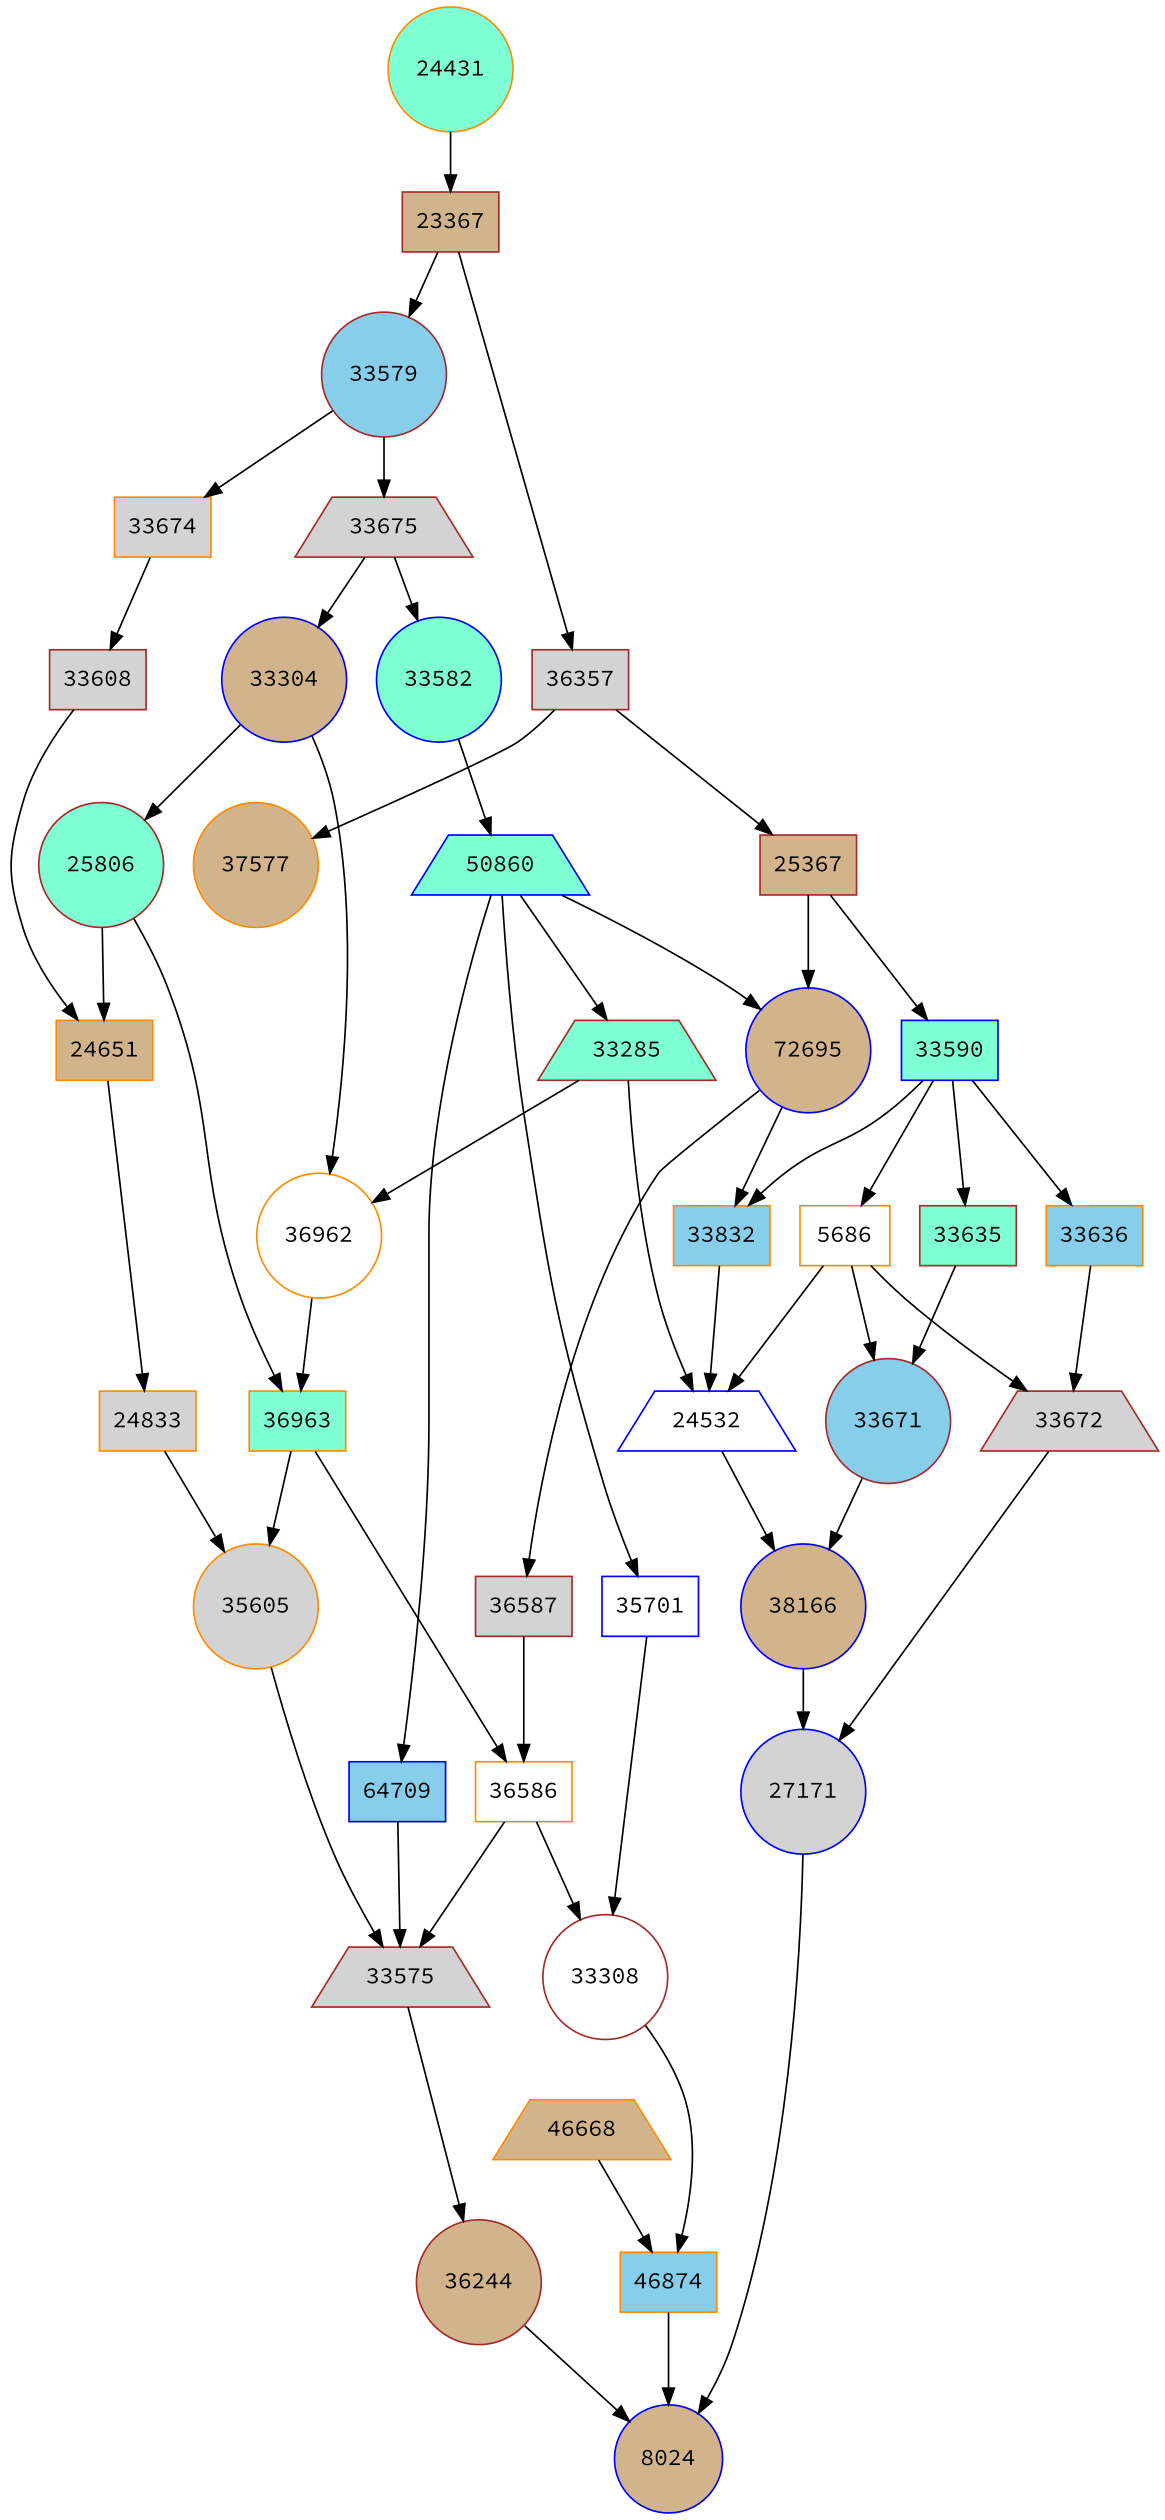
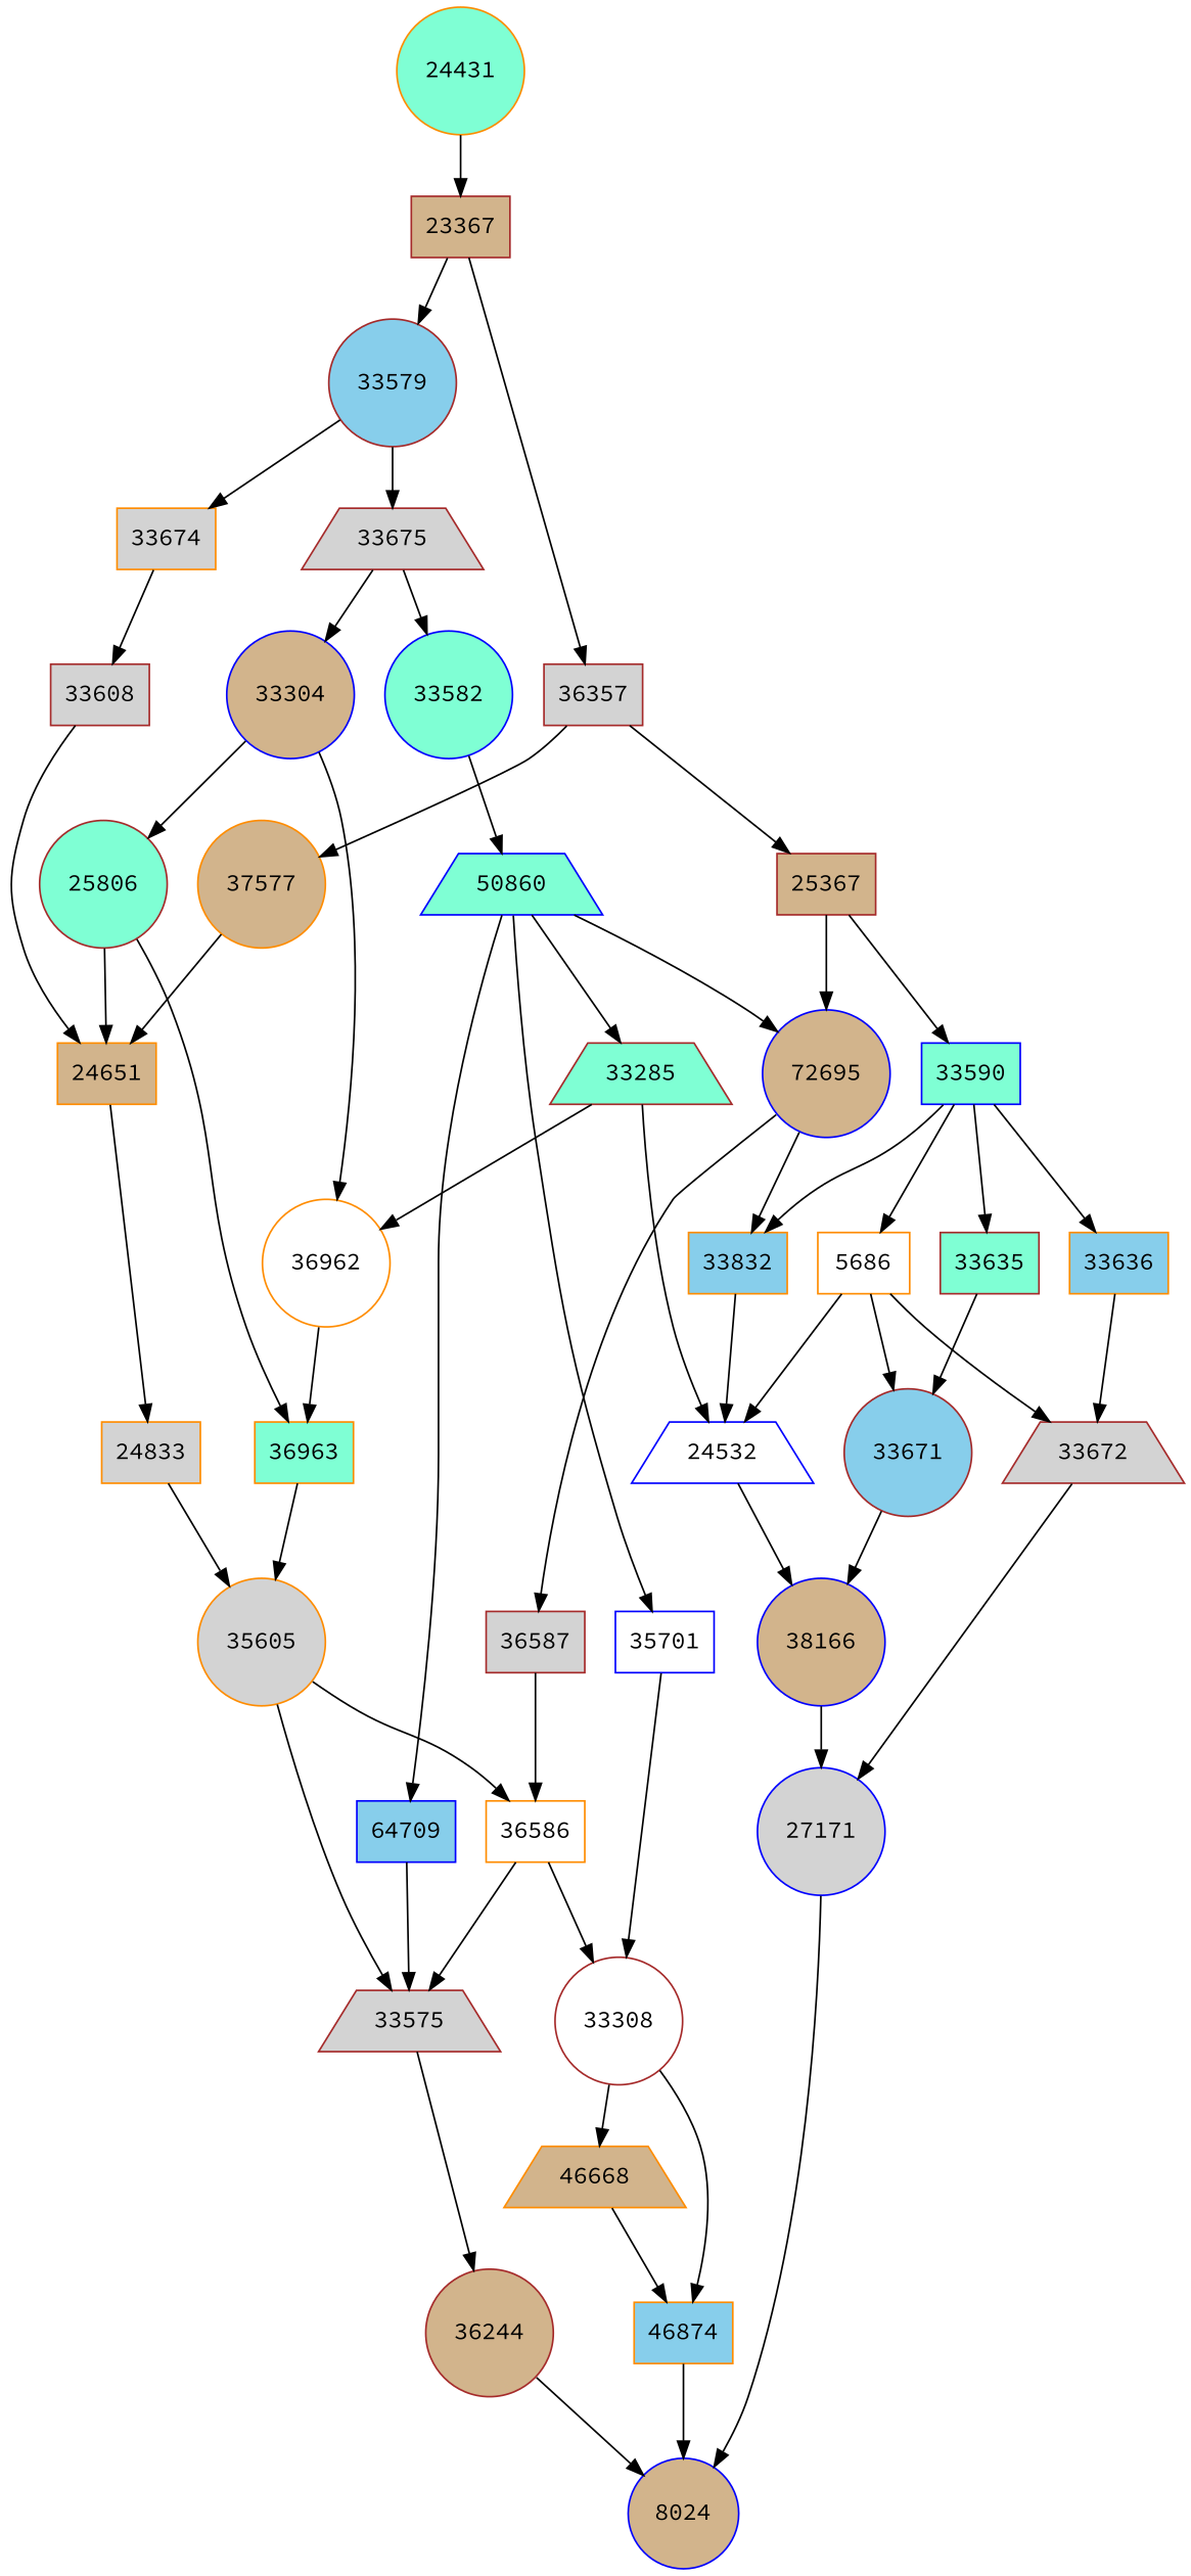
  strict digraph {
    fontname="Source Code Pro"
    node [color=brown fillcolor=tan fontname="Source Code Pro" shape=box style=filled]
    edge [fontname="Source Code Pro"]
    n1 [color=blue label=8024 shape=circle]
    n2 [color=darkorange fillcolor=skyblue label=46874]
    n3 [label=36244 shape=circle]
    n4 [color=blue fillcolor=lightgrey label=27171 shape=circle]
    n5 [color=darkorange label=46668 shape=trapezium]
    n6 [fillcolor=white label=33308 shape=circle]
    n7 [fillcolor=lightgrey label=33575 shape=trapezium]
    n8 [fillcolor=lightgrey label=33672 shape=trapezium]
    n9 [color=blue label=38166 shape=circle]
    n10 [color=darkorange fillcolor=white label=36586]
    n11 [color=blue fillcolor=white label=35701]
    n12 [color=darkorange fillcolor=lightgrey label=35605 shape=circle]
    n13 [color=blue fillcolor=skyblue label=64709]
    n14 [color=darkorange fillcolor=skyblue label=33636]
    n15 [color=darkorange fillcolor=white label=5686]
    n16 [color=blue fillcolor=white label=24532 shape=trapezium]
    n17 [fillcolor=skyblue label=33671 shape=circle]
    n18 [fillcolor=lightgrey label=36587]
    n19 [color=darkorange fillcolor=aquamarine label=36963]
    n20 [color=blue fillcolor=aquamarine label=50860 shape=trapezium]
    n21 [fillcolor=aquamarine label=33285 shape=trapezium]
    n22 [color=blue label=72695 shape=circle]
    n23 [color=darkorange fillcolor=white label=36962 shape=circle]
    n24 [color=darkorange fillcolor=skyblue label=33832]
    n25 [color=darkorange fillcolor=lightgrey label=24833]
    n26 [color=blue fillcolor=aquamarine label=33590]
    n27 [fillcolor=aquamarine label=33635]
    n28 [fillcolor=aquamarine label=25806 shape=circle]
    n29 [color=darkorange label=24651]
    n30 [color=blue fillcolor=aquamarine label=33582 shape=circle]
    n31 [label=25367]
    n32 [color=blue label=33304 shape=circle]
    n33 [fillcolor=lightgrey label=33675 shape=trapezium]
    n34 [fillcolor=lightgrey label=33608]
    n35 [color=darkorange label=37577 shape=circle]
    n36 [fillcolor=lightgrey label=36357]
    n37 [fillcolor=skyblue label=33579 shape=circle]
    n38 [color=darkorange fillcolor=lightgrey label=33674]
    n39 [label=23367]
    n40 [color=darkorange fillcolor=aquamarine label=24431 shape=circle]
    n2 -> n1
    n3 -> n1
    n4 -> n1
    n5 -> n2
    n6 -> n2
+   n6 -> n5
    n7 -> n3
    n8 -> n4
    n9 -> n4
    n10 -> n6
    n10 -> n7
    n11 -> n6
    n12 -> n7
    n13 -> n7
    n14 -> n8
    n15 -> n8
    n15 -> n16
    n15 -> n17
    n16 -> n9
    n17 -> n9
    n18 -> n10
-   n19 -> n10
+   n12 -> n10
    n19 -> n12
    n20 -> n11
    n20 -> n13
    n20 -> n21
    n20 -> n22
    n21 -> n16
    n21 -> n23
    n22 -> n18
    n22 -> n24
    n23 -> n19
    n24 -> n16
    n25 -> n12
    n26 -> n14
    n26 -> n15
    n26 -> n24
    n26 -> n27
    n27 -> n17
    n28 -> n19
    n28 -> n29
    n29 -> n25
    n30 -> n20
    n31 -> n22
    n31 -> n26
    n32 -> n23
    n32 -> n28
    n33 -> n30
    n33 -> n32
    n34 -> n29
+   n35 -> n29
    n36 -> n31
    n36 -> n35
    n37 -> n33
    n37 -> n38
    n38 -> n34
    n39 -> n36
    n39 -> n37
    n40 -> n39
  }
